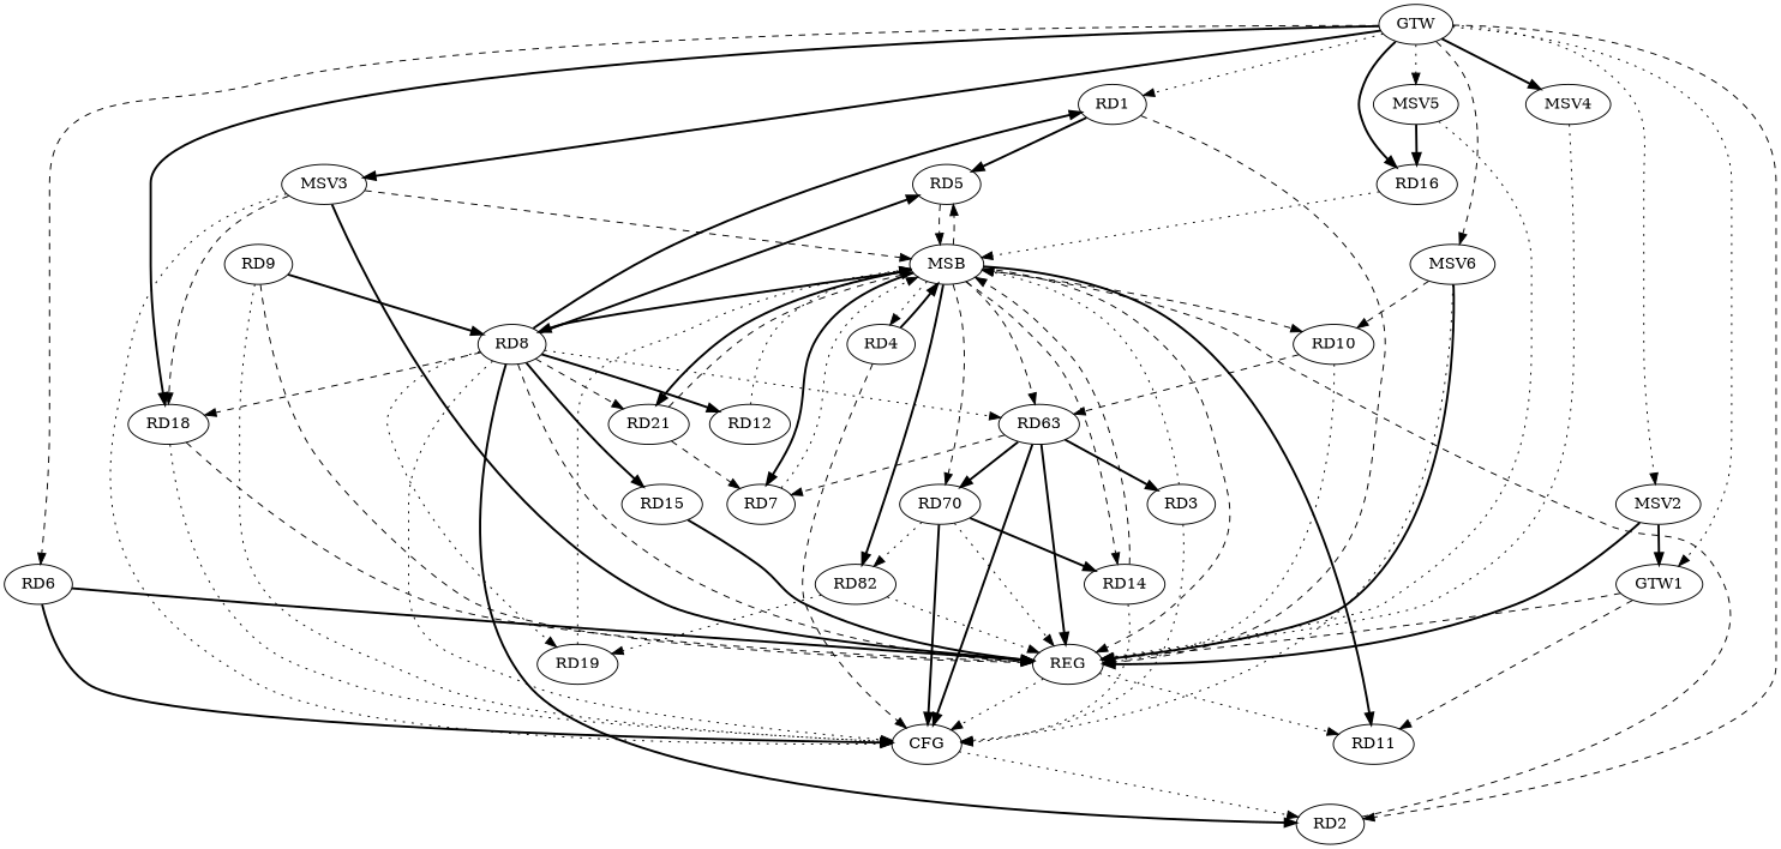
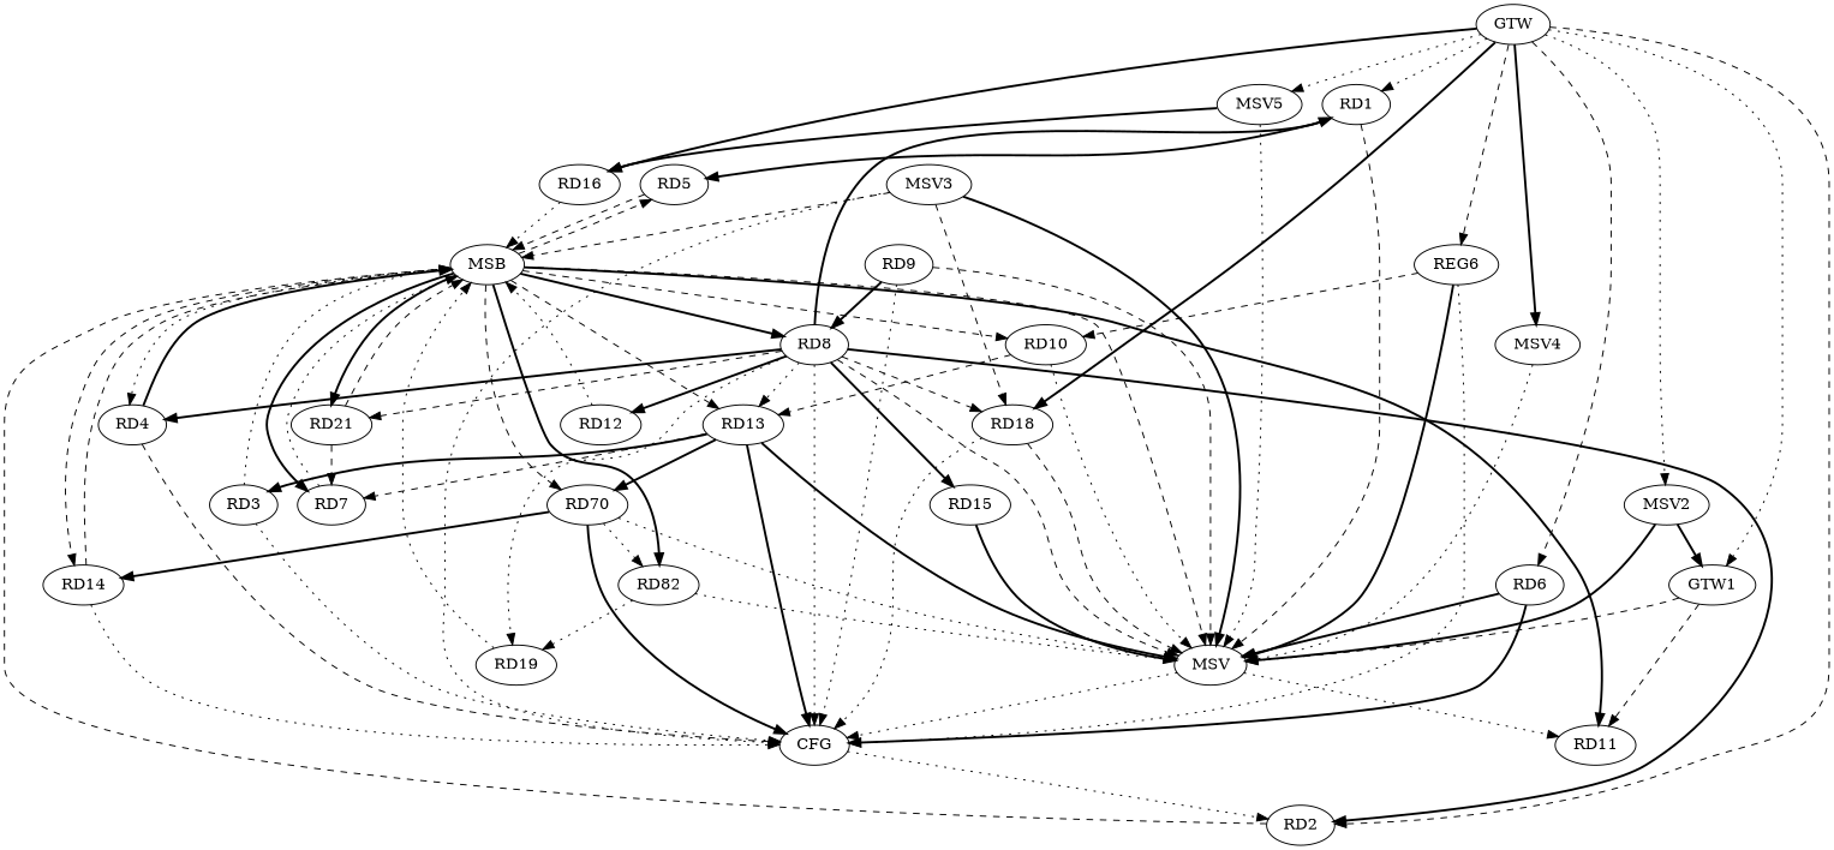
  strict digraph {
    edge [style=bold]
    n1 [label=RD1]
    n2 [label=RD5]
-   n3 [label=REG]
+   n3 [label=MSV]
    n4 [label=MSB]
    n5 [label=CFG]
    n6 [label=RD11]
    n7 [label=RD2]
    n8 [label=RD4]
    n9 [label=RD7]
    n10 [label=RD8]
-   n11 [label=RD63]
+   n11 [label=RD13]
    n12 [label=RD21]
    n13 [label=RD10]
    n14 [label=RD70]
    n15 [label=RD14]
    n16 [label=RD82]
    n17 [label=RD3]
    n18 [label=RD6]
    n19 [label=RD12]
    n20 [label=RD15]
    n21 [label=RD18]
    n22 [label=RD19]
    n23 [label=RD9]
    n24 [label=RD16]
    n25 [label=GTW]
    n26 [label=GTW1]
    n27 [label=MSV2]
    n28 [label=MSV3]
    n29 [label=MSV4]
    n30 [label=MSV5]
-   n31 [label=MSV6]
+   n31 [label=REG6]
    n1 -> n2
    n1 -> n3 [style=dashed]
    n2 -> n4 [style=dashed]
    n3 -> n5 [style=dotted]
    n3 -> n6 [style=dotted]
    n4 -> n2 [style=dashed]
    n4 -> n3 [style=dashed]
    n4 -> n6
    n4 -> n8 [style=dotted]
    n4 -> n9
    n4 -> n10
    n4 -> n11 [style=dashed]
    n4 -> n12
    n4 -> n13 [style=dashed]
    n4 -> n14 [style=dashed]
    n4 -> n15 [style=dashed]
    n4 -> n16
    n5 -> n7 [style=dotted]
    n7 -> n4 [style=dashed]
    n8 -> n4
    n8 -> n5 [style=dashed]
    n9 -> n4 [style=dotted]
    n10 -> n1
-   n10 -> n2
+   n10 -> n8
    n10 -> n3 [style=dashed]
    n10 -> n5 [style=dotted]
    n10 -> n7
    n10 -> n11 [style=dotted]
    n10 -> n12 [style=dashed]
    n10 -> n19
    n10 -> n20
    n10 -> n21 [style=dashed]
    n10 -> n22 [style=dotted]
    n11 -> n3
    n11 -> n5
    n11 -> n9 [style=dashed]
    n11 -> n14
    n11 -> n17
    n12 -> n4 [style=dashed]
    n12 -> n9 [style=dashed]
    n13 -> n3 [style=dotted]
    n13 -> n11 [style=dashed]
    n14 -> n3 [style=dotted]
    n14 -> n5
    n14 -> n15
    n14 -> n16 [style=dotted]
    n15 -> n4 [style=dashed]
    n15 -> n5 [style=dotted]
    n16 -> n3 [style=dotted]
    n16 -> n22 [style=dotted]
    n17 -> n4 [style=dotted]
    n17 -> n5 [style=dotted]
    n18 -> n3
    n18 -> n5
    n19 -> n4 [style=dotted]
    n20 -> n3
    n21 -> n3 [style=dashed]
    n21 -> n5 [style=dotted]
    n22 -> n4 [style=dotted]
    n23 -> n3 [style=dashed]
    n23 -> n5 [style=dotted]
    n23 -> n10
    n24 -> n4 [style=dotted]
    n25 -> n1 [style=dotted]
    n25 -> n7 [style=dashed]
    n25 -> n18 [style=dashed]
    n25 -> n21
    n25 -> n24
    n25 -> n26 [style=dotted]
    n25 -> n27 [style=dotted]
-   n25 -> n28
    n25 -> n29
    n25 -> n30 [style=dotted]
    n25 -> n31 [style=dashed]
    n26 -> n3 [style=dashed]
    n26 -> n6 [style=dashed]
    n27 -> n3
    n27 -> n26
    n28 -> n3
    n28 -> n4 [style=dashed]
    n28 -> n5 [style=dotted]
    n28 -> n21 [style=dashed]
    n29 -> n3 [style=dotted]
    n30 -> n3 [style=dotted]
    n30 -> n24
    n31 -> n3
    n31 -> n5 [style=dotted]
    n31 -> n13 [style=dashed]
  }
